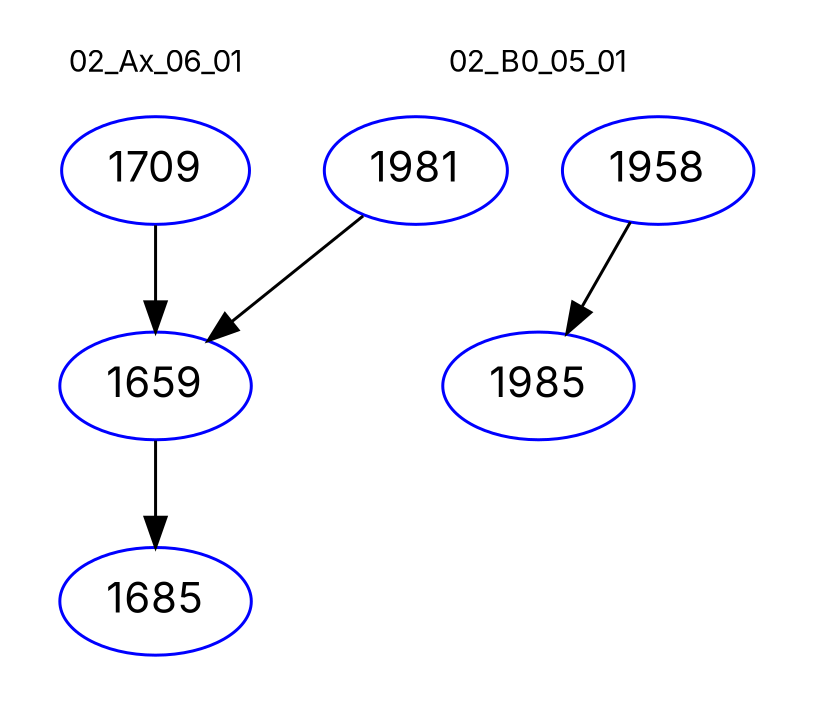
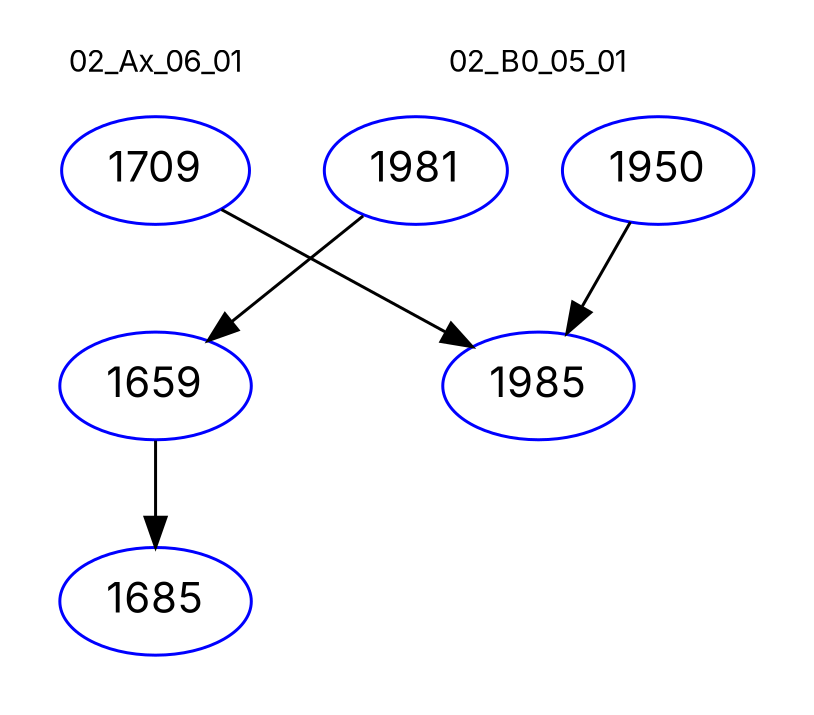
  digraph {
    fontname=Inter
    node [color=blue fontname=Inter]
    edge [color=black fontname=Inter]
    n1 [label=1709]
    n2 [label=1659]
    n3 [label=1685]
    n4 [label=1981]
-   n5 [label=1958]
+   n5 [label=1950]
    n6 [label=1985]
    subgraph cluster_1 {
      color=white
      fontsize=10
      label="02_Ax_06_01"
      n1
      n2
      n3
    }
    subgraph cluster_2 {
      color=white
      fontsize=10
      label="02_B0_05_01"
      n4
      n5
      n6
    }
-   n1 -> n2
+   n1 -> n6
    n2 -> n3
    n4 -> n2
    n5 -> n6
  }
